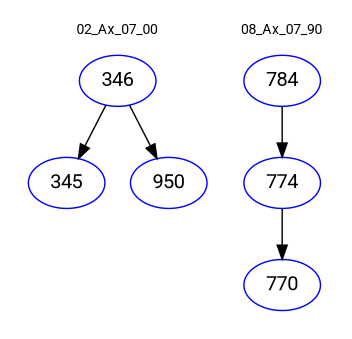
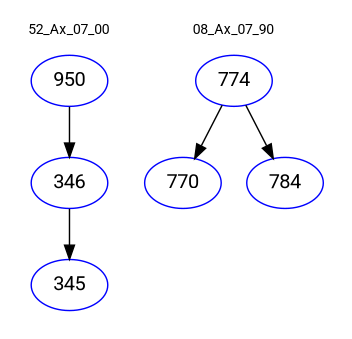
  digraph {
    fontname=Roboto
    node [color=blue fontname=Roboto]
    edge [color=black fontname=Roboto]
    n1 [label=346]
    n2 [label=345]
    n3 [label=950]
    n4 [label=774]
    n5 [label=770]
    n6 [label=784]
    subgraph cluster_1 {
      color=white
      fontsize=10
-     label="02_Ax_07_00"
+     label="52_Ax_07_00"
      n1
      n2
      n3
    }
    subgraph cluster_2 {
      color=white
      fontsize=10
      label="08_Ax_07_90"
      n4
      n5
      n6
    }
    n1 -> n2
-   n1 -> n3
+   n3 -> n1
    n4 -> n5
-   n6 -> n4
+   n4 -> n6
  }
